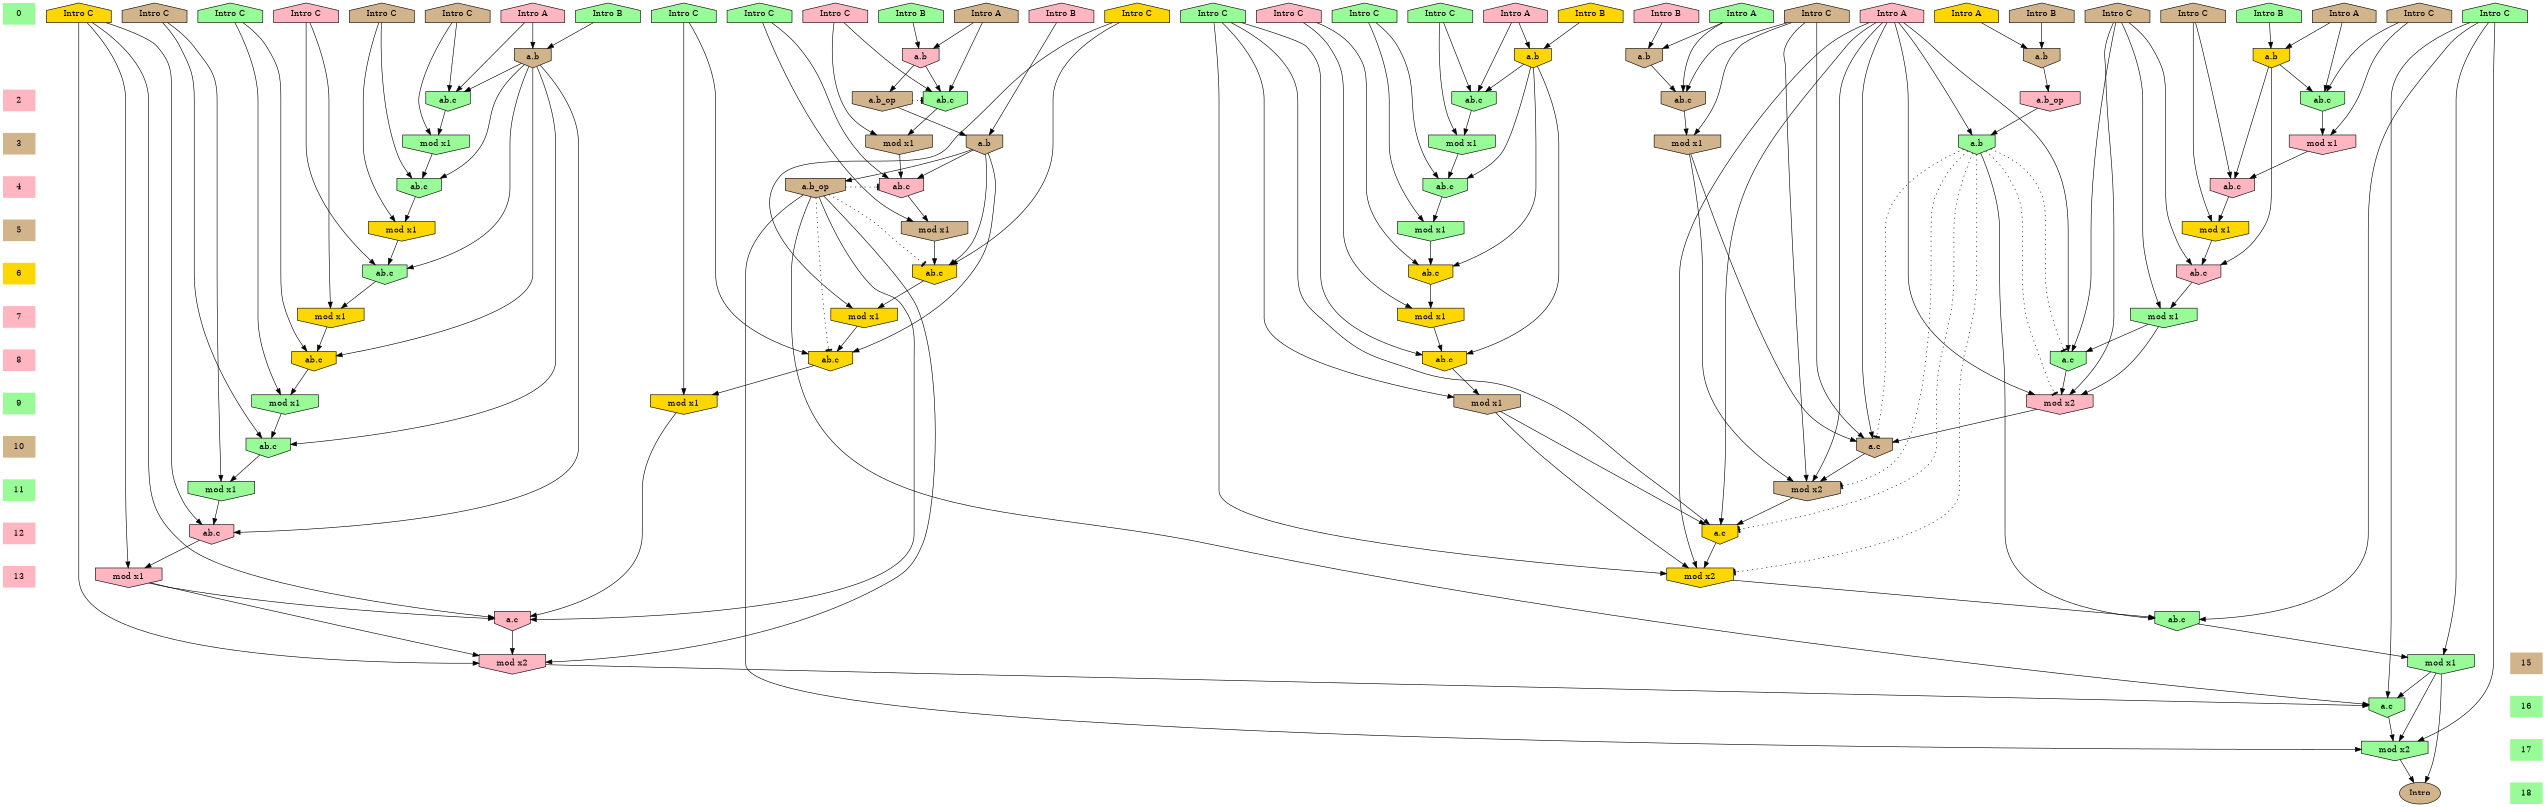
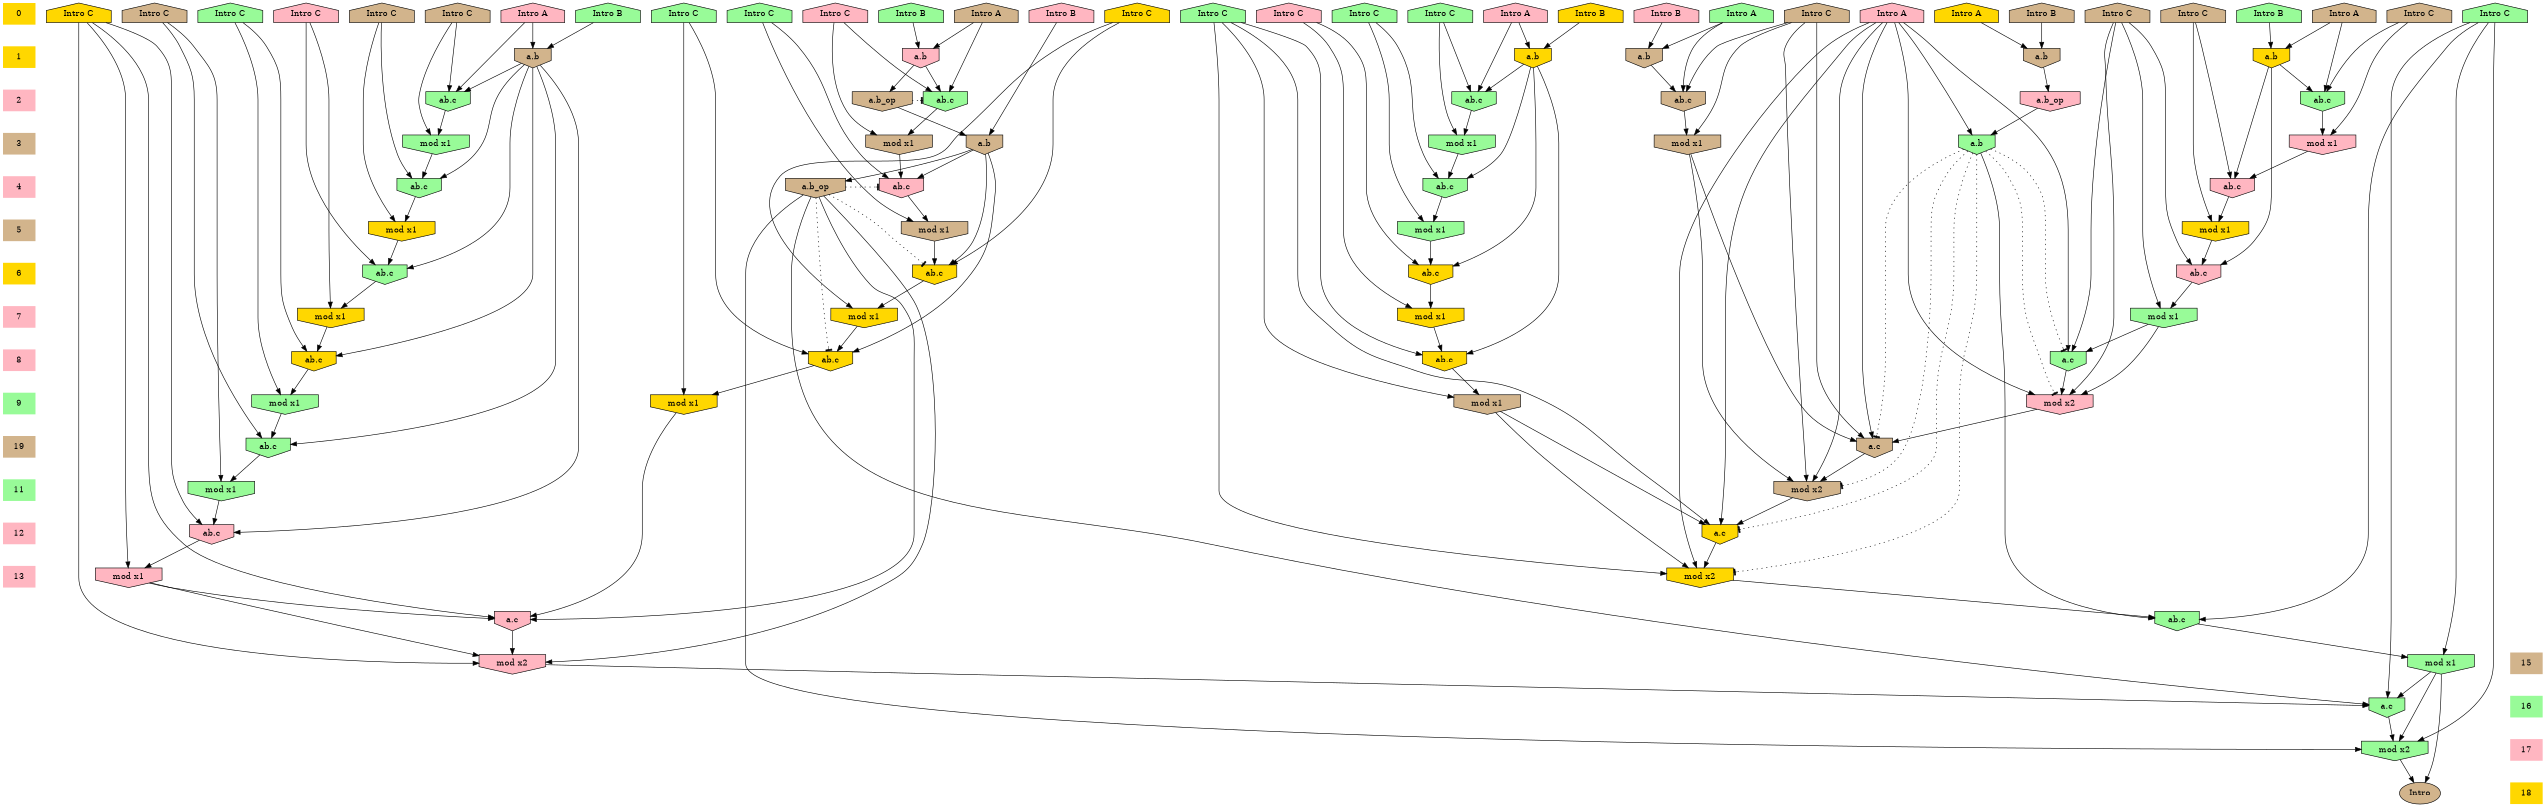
  digraph {
    ranksep=.5
    node [fillcolor=palegreen shape=invhouse style=filled]
-   0 [shape=plaintext]
+   0 [fillcolor=gold shape=plaintext]
    n2 [label="Intro A" shape=house]
    n3 [fillcolor=tan label="Intro B" shape=house]
    n4 [fillcolor=tan label="Intro A" shape=house]
    n5 [fillcolor=tan label="Intro A" shape=house]
    n6 [fillcolor=lightpink label="Intro A" shape=house]
    n7 [fillcolor=lightpink label="Intro A" shape=house]
    n8 [fillcolor=lightpink label="Intro B" shape=house]
    n9 [label="Intro B" shape=house]
    n10 [fillcolor=gold label="Intro B" shape=house]
    n11 [label="Intro B" shape=house]
    n12 [fillcolor=lightpink label="Intro B" shape=house]
    n13 [label="Intro B" shape=house]
    n14 [fillcolor=gold label="Intro A" shape=house]
    n15 [fillcolor=lightpink label="Intro A" shape=house]
    n16 [fillcolor=tan label="Intro C" shape=house]
    n17 [label="Intro C" shape=house]
    n18 [fillcolor=tan label="Intro C" shape=house]
    n19 [label="Intro C" shape=house]
    n20 [fillcolor=lightpink label="Intro C" shape=house]
    n21 [fillcolor=tan label="Intro C" shape=house]
    n22 [fillcolor=tan label="Intro C" shape=house]
    n23 [fillcolor=gold label="Intro C" shape=house]
    n24 [fillcolor=gold label="Intro C" shape=house]
    n25 [fillcolor=lightpink label="Intro C" shape=house]
    n26 [fillcolor=tan label="Intro C" shape=house]
    n27 [label="Intro C" shape=house]
    n28 [fillcolor=lightpink label="Intro C" shape=house]
    n29 [label="Intro C" shape=house]
    n30 [label="Intro C" shape=house]
    n31 [label="Intro C" shape=house]
    n32 [label="Intro C" shape=house]
    n33 [fillcolor=tan label="Intro C" shape=house]
    n34 [fillcolor=tan label="Intro C" shape=house]
+   1 [fillcolor=gold shape=plaintext]
    n36 [fillcolor=tan label="a.b"]
    n37 [fillcolor=lightpink label="a.b"]
    n38 [fillcolor=tan label="a.b"]
    n39 [fillcolor=gold label="a.b"]
    n40 [fillcolor=gold label="a.b"]
    n41 [fillcolor=tan label="a.b"]
    2 [fillcolor=lightpink shape=plaintext]
    n43 [label="ab.c"]
    n44 [fillcolor=tan label="ab.c"]
    n45 [label="ab.c"]
    n46 [label="ab.c"]
    n47 [label="ab.c"]
    n48 [fillcolor=tan label="a.b_op"]
    n49 [fillcolor=lightpink label="a.b_op"]
    3 [fillcolor=tan shape=plaintext]
    n51 [fillcolor=tan label="mod x1"]
    n52 [fillcolor=lightpink label="mod x1"]
    n53 [label="mod x1"]
    n54 [label="mod x1"]
    n55 [fillcolor=tan label="mod x1"]
    n56 [fillcolor=tan label="a.b"]
    n57 [label="a.b"]
    4 [fillcolor=lightpink shape=plaintext]
    n59 [label="ab.c"]
    n60 [fillcolor=lightpink label="ab.c"]
    n61 [label="ab.c"]
    n62 [fillcolor=lightpink label="ab.c"]
    n63 [fillcolor=tan label="a.b_op"]
    5 [fillcolor=tan shape=plaintext]
    n65 [fillcolor=gold label="mod x1"]
    n66 [fillcolor=gold label="mod x1"]
    n67 [label="mod x1"]
    n68 [fillcolor=tan label="mod x1"]
    6 [fillcolor=gold shape=plaintext]
    n70 [fillcolor=lightpink label="ab.c"]
    n71 [label="ab.c"]
    n72 [fillcolor=gold label="ab.c"]
    n73 [fillcolor=gold label="ab.c"]
    7 [fillcolor=lightpink shape=plaintext]
    n75 [label="mod x1"]
    n76 [fillcolor=gold label="mod x1"]
    n77 [fillcolor=gold label="mod x1"]
    n78 [fillcolor=gold label="mod x1"]
    8 [fillcolor=lightpink shape=plaintext]
    n80 [label="a.c"]
    n81 [fillcolor=gold label="ab.c"]
    n82 [fillcolor=gold label="ab.c"]
    n83 [fillcolor=gold label="ab.c"]
    9 [shape=plaintext]
    n85 [fillcolor=lightpink label="mod x2"]
    n86 [fillcolor=tan label="mod x1"]
    n87 [label="mod x1"]
    n88 [fillcolor=gold label="mod x1"]
-   10 [fillcolor=tan shape=plaintext]
+   10 [fillcolor=tan shape=plaintext label=19]
    n90 [fillcolor=tan label="a.c"]
    n91 [label="ab.c"]
    11 [shape=plaintext]
    n93 [fillcolor=tan label="mod x2"]
    n94 [label="mod x1"]
    12 [fillcolor=lightpink shape=plaintext]
    n96 [fillcolor=gold label="a.c"]
    n97 [fillcolor=lightpink label="ab.c"]
    13 [fillcolor=lightpink shape=plaintext]
    n99 [fillcolor=gold label="mod x2"]
    n100 [fillcolor=lightpink label="mod x1"]
    n101 [label="ab.c"]
    n102 [fillcolor=lightpink label="a.c"]
    15 [fillcolor=tan shape=plaintext]
    n104 [label="mod x1"]
    n105 [fillcolor=lightpink label="mod x2"]
    16 [shape=plaintext]
    n107 [label="a.c"]
-   17 [shape=plaintext]
+   17 [fillcolor=lightpink shape=plaintext]
    n109 [label="mod x2"]
-   18 [shape=plaintext]
+   18 [fillcolor=gold shape=plaintext]
    n111 [fillcolor=tan label=Intro shape=""]
    subgraph sub_1 {
      rank=same
      0
      n2
      n3
      n4
      n5
      n6
      n7
      n8
      n9
      n10
      n11
      n12
      n13
      n14
      n15
      n16
      n17
      n18
      n19
      n20
      n21
      n22
      n23
      n24
      n25
      n26
      n27
      n28
      n29
      n30
      n31
      n32
      n33
      n34
    }
    subgraph sub_2 {
      rank=same
+     1
      n36
      n37
      n38
      n39
      n40
      n41
    }
    subgraph sub_3 {
      rank=same
      2
      n43
      n44
      n45
      n46
      n47
      n48
      n49
    }
    subgraph sub_4 {
      rank=same
      3
      n51
      n52
      n53
      n54
      n55
      n56
      n57
    }
    subgraph sub_5 {
      rank=same
      4
      n59
      n60
      n61
      n62
      n63
    }
    subgraph sub_6 {
      rank=same
      5
      n65
      n66
      n67
      n68
    }
    subgraph sub_7 {
      rank=same
      6
      n70
      n71
      n72
      n73
    }
    subgraph sub_8 {
      rank=same
      7
      n75
      n76
      n77
      n78
    }
    subgraph sub_9 {
      rank=same
      8
      n80
      n81
      n82
      n83
    }
    subgraph sub_10 {
      rank=same
      9
      n85
      n86
      n87
      n88
    }
    subgraph sub_11 {
      rank=same
      10
      n90
      n91
    }
    subgraph sub_12 {
      rank=same
      11
      n93
      n94
    }
    subgraph sub_13 {
      rank=same
      12
      n96
      n97
    }
    subgraph sub_14 {
      rank=same
      13
      n99
      n100
    }
    subgraph sub_15 {
      rank=same
      n101
      n102
    }
    subgraph sub_16 {
      rank=same
      15
      n104
      n105
    }
    subgraph sub_17 {
      rank=same
      16
      n107
    }
    subgraph sub_18 {
      rank=same
      17
      n109
    }
    subgraph sub_19 {
      rank=same
      18
      n111
    }
+   0 -> 1 [style=invis]
    n2 -> n38
    n2 -> n44
    n3 -> n41
    n4 -> n39
    n4 -> n45
    n5 -> n37
    n5 -> n47
    n6 -> n40
    n6 -> n46
    n7 -> n36
    n7 -> n43
    n8 -> n38
    n9 -> n39
    n10 -> n40
    n11 -> n37
    n12 -> n56
    n13 -> n36
    n14 -> n41
    n15 -> n57
    n15 -> n80
    n15 -> n85
    n15 -> n90
    n15 -> n93
    n15 -> n96
    n15 -> n99
    n16 -> n61
    n16 -> n66
    n17 -> n101
    n17 -> n104
    n17 -> n107
    n17 -> n109
    n18 -> n43
    n18 -> n53
    n19 -> n59
    n19 -> n67
    n20 -> n72
    n20 -> n77
    n21 -> n91
    n21 -> n94
    n22 -> n70
    n22 -> n75
    n22 -> n80
    n22 -> n85
    n23 -> n73
    n23 -> n78
    n24 -> n97
    n24 -> n100
    n24 -> n102
    n24 -> n105
    n25 -> n71
    n25 -> n76
    n26 -> n44
    n26 -> n51
    n26 -> n90
    n26 -> n93
    n27 -> n83
    n27 -> n88
    n28 -> n47
    n28 -> n55
    n29 -> n81
    n29 -> n86
    n29 -> n96
    n29 -> n99
    n30 -> n46
    n30 -> n54
    n31 -> n62
    n31 -> n68
    n32 -> n82
    n32 -> n87
    n33 -> n45
    n33 -> n52
    n34 -> n60
    n34 -> n65
+   1 -> 2 [style=invis]
    n36 -> n43
    n36 -> n61
    n36 -> n71
    n36 -> n82
    n36 -> n91
    n36 -> n97
    n37 -> n47
    n37 -> n48
    n38 -> n44
    n39 -> n45
    n39 -> n60
    n39 -> n70
    n40 -> n46
    n40 -> n59
    n40 -> n72
    n40 -> n81
    n41 -> n49
    2 -> 3 [style=invis]
    n43 -> n53
    n44 -> n51
    n45 -> n52
    n46 -> n54
    n47 -> n55
    n48 -> n47 [arrowhead=tee style=dotted]
    n48 -> n56
    n49 -> n57
    3 -> 4 [style=invis]
    n51 -> n90
    n51 -> n93
    n52 -> n60
    n53 -> n61
    n54 -> n59
    n55 -> n62
    n56 -> n62
    n56 -> n63
    n56 -> n73
    n56 -> n83
    n57 -> n80 [arrowhead=tee style=dotted]
    n57 -> n85 [arrowhead=tee style=dotted]
    n57 -> n90 [arrowhead=tee style=dotted]
    n57 -> n93 [arrowhead=tee style=dotted]
    n57 -> n96 [arrowhead=tee style=dotted]
    n57 -> n99 [arrowhead=tee style=dotted]
    n57 -> n101
    4 -> 5 [style=invis]
    n59 -> n67
    n60 -> n65
    n61 -> n66
    n62 -> n68
    n63 -> n62 [arrowhead=tee style=dotted]
    n63 -> n73 [arrowhead=tee style=dotted]
    n63 -> n83 [arrowhead=tee style=dotted]
    n63 -> n102
    n63 -> n105
    n63 -> n107
    n63 -> n109
    5 -> 6 [style=invis]
    n65 -> n70
    n66 -> n71
    n67 -> n72
    n68 -> n73
    6 -> 7 [style=invis]
    n70 -> n75
    n71 -> n76
    n72 -> n77
    n73 -> n78
    7 -> 8 [style=invis]
    n75 -> n80
    n75 -> n85
    n76 -> n82
    n77 -> n81
    n78 -> n83
    8 -> 9 [style=invis]
    n80 -> n85
    n81 -> n86
    n82 -> n87
    n83 -> n88
    9 -> 10 [style=invis]
    n85 -> n90
    n86 -> n96
    n86 -> n99
    n87 -> n91
    n88 -> n102
    10 -> 11 [style=invis]
    n90 -> n93
    n91 -> n94
    11 -> 12 [style=invis]
    n93 -> n96
    n94 -> n97
    12 -> 13 [style=invis]
    n96 -> n99
    n97 -> n100
    n99 -> n101
    n100 -> n102
    n100 -> n105
    n101 -> n104
    n102 -> n105
    15 -> 16 [style=invis]
    n104 -> n107
    n104 -> n109
    n104 -> n111
    n105 -> n107
    16 -> 17 [style=invis]
    n107 -> n109
    17 -> 18 [style=invis]
    n109 -> n111
  }
